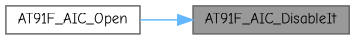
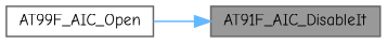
  digraph {
    rankdir=RL
    fontname="Comic Neue"
    node [fontname="Comic Neue" fontsize=10 shape=box style=filled]
    n1 [color=gray40 fillcolor=grey60 fontcolor=black height=0.2 label=AT91F_AIC_DisableIt width=0.4]
-   n2 [color=grey40 fillcolor=white height=0.2 label=AT91F_AIC_Open width=0.4]
+   n2 [color=grey40 fillcolor=white height=0.2 label=AT99F_AIC_Open width=0.4]
    n1 -> n2 [color=steelblue1 dir=back fontname="Comic Neue" fontsize=10 labelfontname=Helvetica labelfontsize=10 style=solid]
  }
